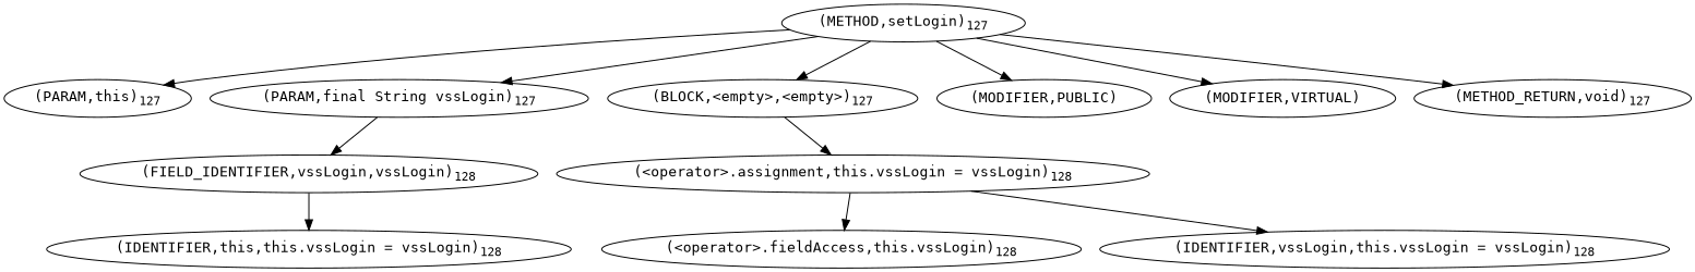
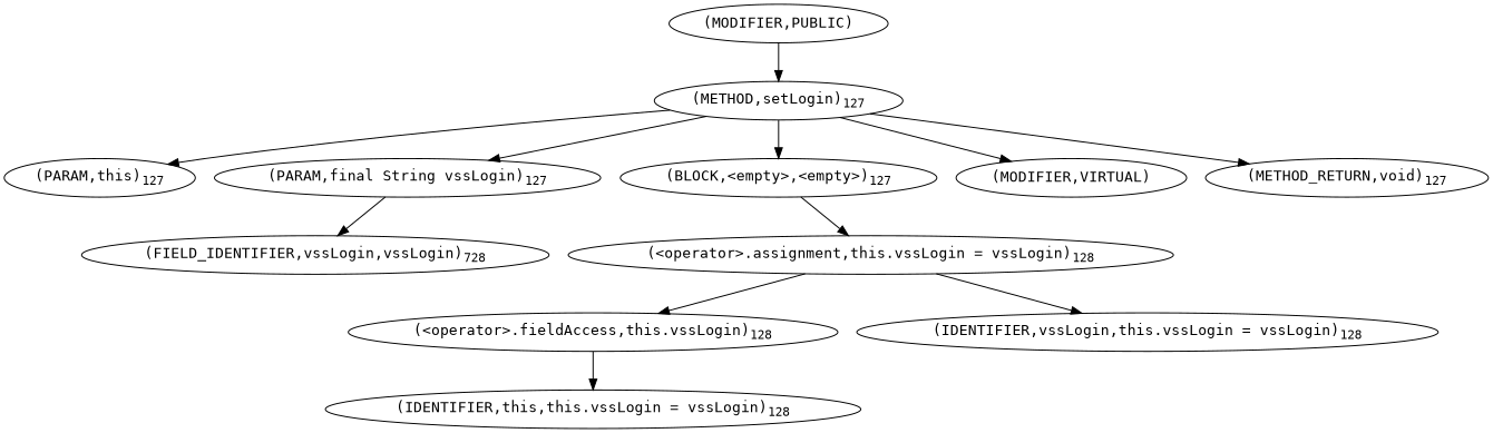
  digraph {
    fontname="DejaVu Sans Mono"
    node [fontname="DejaVu Sans Mono"]
    edge [fontname="DejaVu Sans Mono"]
    n1 [label=<(METHOD,setLogin)<SUB>127</SUB>>]
    n2 [label=<(PARAM,this)<SUB>127</SUB>>]
    n3 [label=<(PARAM,final String vssLogin)<SUB>127</SUB>>]
    n4 [label=<(BLOCK,&lt;empty&gt;,&lt;empty&gt;)<SUB>127</SUB>>]
    n5 [label=<(MODIFIER,PUBLIC)>]
    n6 [label=<(MODIFIER,VIRTUAL)>]
    n7 [label=<(METHOD_RETURN,void)<SUB>127</SUB>>]
-   n8 [label=<(FIELD_IDENTIFIER,vssLogin,vssLogin)<SUB>128</SUB>>]
+   n8 [label=<(FIELD_IDENTIFIER,vssLogin,vssLogin)<SUB>728</SUB>>]
    n9 [label=<(&lt;operator&gt;.assignment,this.vssLogin = vssLogin)<SUB>128</SUB>>]
    n10 [label=<(&lt;operator&gt;.fieldAccess,this.vssLogin)<SUB>128</SUB>>]
    n11 [label=<(IDENTIFIER,vssLogin,this.vssLogin = vssLogin)<SUB>128</SUB>>]
    n12 [label=<(IDENTIFIER,this,this.vssLogin = vssLogin)<SUB>128</SUB>>]
    n1 -> n2
    n1 -> n3
    n1 -> n4
-   n1 -> n5
+   n5 -> n1
    n1 -> n6
    n1 -> n7
    n3 -> n8
    n4 -> n9
    n9 -> n10
    n9 -> n11
-   n8 -> n12
+   n10 -> n12
  }
